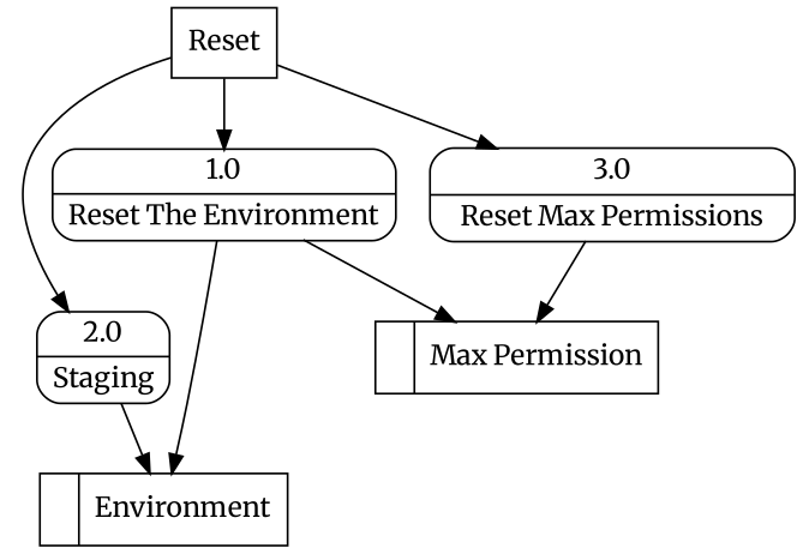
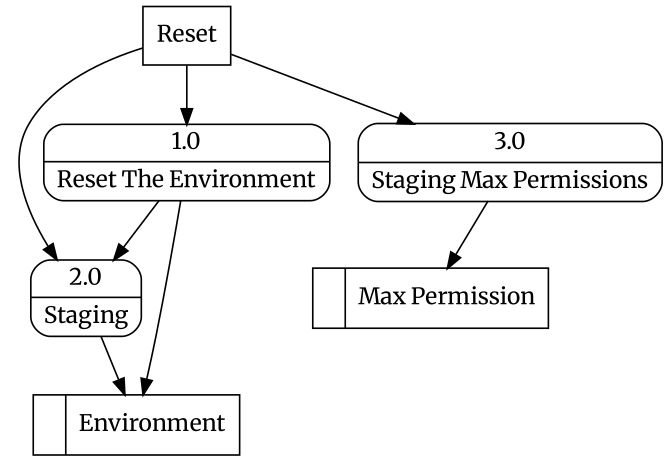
  digraph {
    fontname=Merriweather
    node [fontname=Merriweather shape=Mrecord]
    edge [fontname=Merriweather]
    n1 [label="<f0>  |<f1> Environment " shape=record]
    n2 [label="<f0>  |<f1> Max Permission " shape=record]
    n3 [label=Reset shape=box]
    n4 [label="{<f0> 1.0|<f1> Reset The Environment }"]
    n5 [label="{<f0> 2.0|<f1> Staging }"]
-   n6 [label="{<f0> 3.0|<f1> Reset Max Permissions }"]
+   n6 [label="{<f0> 3.0|<f1> Staging Max Permissions }"]
    n3 -> n4
    n3 -> n5
    n3 -> n6
    n4 -> n1
-   n4 -> n2
+   n4 -> n5
    n5 -> n1
    n6 -> n2
  }
